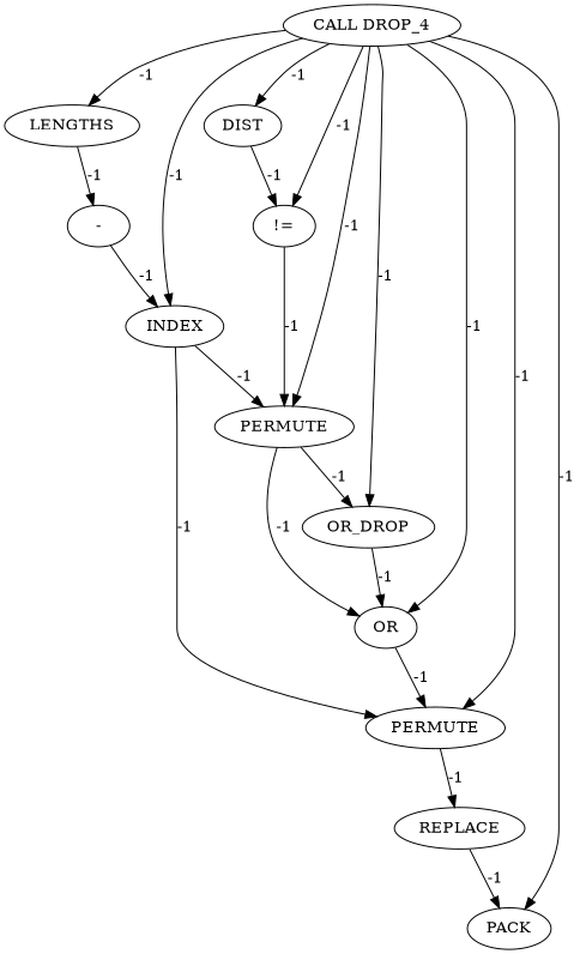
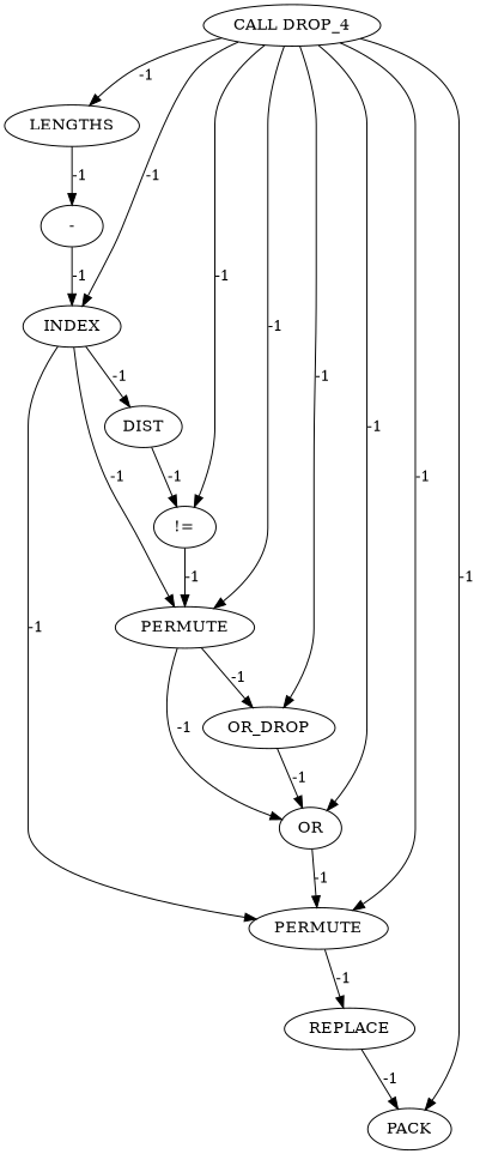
  digraph {
    node [cost=0]
    edge [cost=-1]
    n1 [label=LENGTHS]
    n2 [label="-"]
    n3 [label=INDEX]
    n4 [label=PERMUTE]
    n5 [label=PERMUTE]
    n6 [label=REPLACE]
    n7 [label=OR]
    n8 [label=OR_DROP]
    n9 [label=PACK]
    n10 [label=DIST]
    n11 [label="!="]
    n12 [label="CALL DROP_4"]
    n1 -> n2 [label=-1]
    n2 -> n3 [label=-1]
    n3 -> n4 [label=-1]
    n3 -> n5 [label=-1]
    n4 -> n6 [label=-1]
    n5 -> n7 [label=-1]
    n5 -> n8 [label=-1]
    n6 -> n9 [label=-1]
    n7 -> n4 [label=-1]
    n8 -> n7 [label=-1]
    n10 -> n11 [label=-1]
    n11 -> n5 [label=-1]
    n12 -> n1 [label=-1]
    n12 -> n3 [label=-1]
    n12 -> n4 [label=-1]
    n12 -> n5 [label=-1]
    n12 -> n7 [label=-1]
    n12 -> n8 [label=-1]
    n12 -> n9 [label=-1]
-   n12 -> n10 [label=-1]
+   n3 -> n10 [label=-1]
    n12 -> n11 [label=-1]
  }
